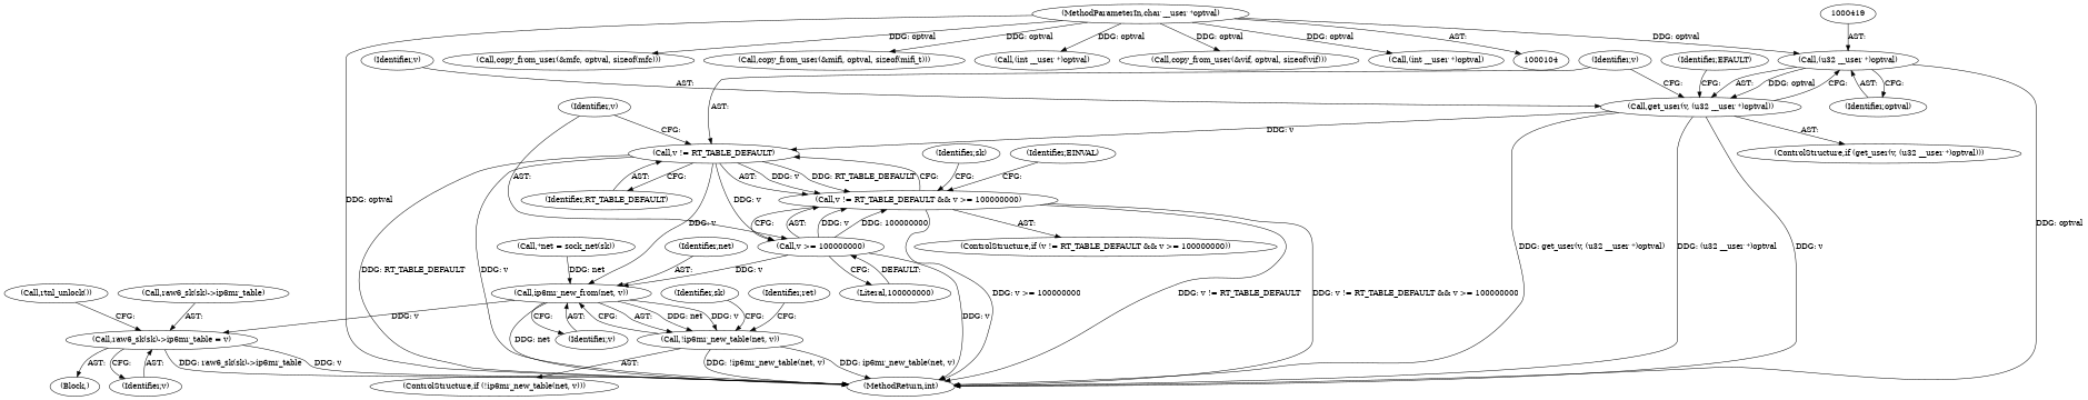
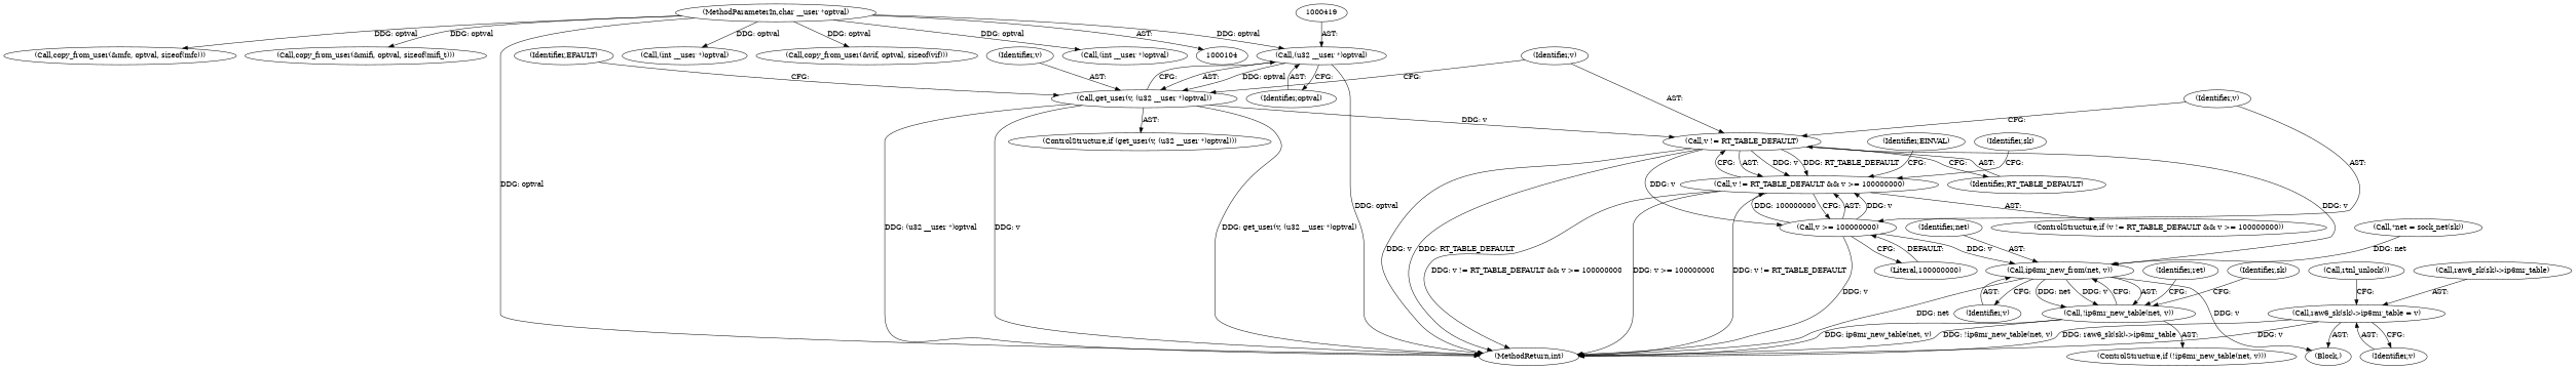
  digraph {
    n1 [label="(Call,(u32 __user *)optval)"]
    n2 [label="(Call,get_user(v, (u32 __user *)optval))"]
    n3 [label="(MethodReturn,int)"]
    n4 [label="(Identifier,optval)"]
    n5 [label="(Call,v != RT_TABLE_DEFAULT)"]
    n6 [label="(ControlStructure,if (get_user(v, (u32 __user *)optval)))"]
    n7 [label="(MethodParameterIn,char __user *optval)"]
    n8 [label="(Call,copy_from_user(&mfc, optval, sizeof(mfc)))"]
    n9 [label="(Call,copy_from_user(&mifi, optval, sizeof(mifi_t)))"]
    n10 [label="(Call,(int __user *)optval)"]
    n11 [label="(Call,copy_from_user(&vif, optval, sizeof(vif)))"]
    n12 [label="(Call,(int __user *)optval)"]
    1000104
    n14 [label="(Call,v != RT_TABLE_DEFAULT && v >= 100000000)"]
    n15 [label="(Call,v >= 100000000)"]
    n16 [label="(Call,ip6mr_new_from(net, v))"]
    n17 [label="(Identifier,RT_TABLE_DEFAULT)"]
    n18 [label="(ControlStructure,if (v != RT_TABLE_DEFAULT && v >= 100000000))"]
    n19 [label="(Literal,100000000)"]
    n20 [label="(Call,!ip6mr_new_table(net, v))"]
    n21 [label="(Call,raw6_sk(sk)->ip6mr_table = v)"]
    n22 [label="(Identifier,v)"]
    n23 [label="(ControlStructure,if (!ip6mr_new_table(net, v)))"]
    n24 [label="(Identifier,v)"]
    n25 [label="(Block,)"]
    n26 [label="(Identifier,v)"]
    n27 [label="(Identifier,sk)"]
    n28 [label="(Identifier,v)"]
    n29 [label="(Call,*net = sock_net(sk))"]
    n30 [label="(Identifier,EFAULT)"]
    n31 [label="(Identifier,EINVAL)"]
    n32 [label="(Identifier,net)"]
    n33 [label="(Identifier,ret)"]
    n34 [label="(Call,rtnl_unlock())"]
    n35 [label="(Identifier,sk)"]
    n36 [label="(Call,raw6_sk(sk)->ip6mr_table)"]
    n37 [label="(Identifier,v)"]
    1000419
    n1 -> n2 [label="AST: "]
    n1 -> n2 [label="DDG: optval"]
    n1 -> n3 [label="DDG: optval"]
    n1 -> n4 [label="CFG: "]
    n2 -> n1 [label="CFG: "]
    n2 -> n3 [label="DDG: get_user(v, (u32 __user *)optval)"]
    n2 -> n3 [label="DDG: (u32 __user *)optval"]
    n2 -> n3 [label="DDG: v"]
    n2 -> n5 [label="DDG: v"]
    n2 -> n6 [label="AST: "]
    n4 -> n1 [label="AST: "]
    n5 -> n3 [label="DDG: RT_TABLE_DEFAULT"]
    n5 -> n3 [label="DDG: v"]
    n5 -> n14 [label="AST: "]
    n5 -> n14 [label="DDG: v"]
    n5 -> n14 [label="DDG: RT_TABLE_DEFAULT"]
    n5 -> n15 [label="DDG: v"]
    n5 -> n16 [label="DDG: v"]
    n5 -> n17 [label="CFG: "]
    n7 -> n1 [label="DDG: optval"]
    n7 -> n3 [label="DDG: optval"]
    n7 -> n8 [label="DDG: optval"]
    n7 -> n9 [label="DDG: optval"]
    n7 -> n10 [label="DDG: optval"]
    n7 -> n11 [label="DDG: optval"]
    n7 -> n12 [label="DDG: optval"]
    n7 -> 1000104 [label="AST: "]
    n14 -> n3 [label="DDG: v != RT_TABLE_DEFAULT"]
    n14 -> n3 [label="DDG: v != RT_TABLE_DEFAULT && v >= 100000000"]
    n14 -> n3 [label="DDG: v >= 100000000"]
    n14 -> n5 [label="CFG: "]
    n14 -> n15 [label="CFG: "]
    n14 -> n18 [label="AST: "]
    n15 -> n3 [label="DDG: v"]
    n15 -> n14 [label="AST: "]
    n15 -> n14 [label="DDG: v"]
    n15 -> n14 [label="DDG: 100000000"]
    n15 -> n16 [label="DDG: v"]
    n15 -> n19 [label="CFG: "]
    n16 -> n3 [label="DDG: net"]
    n16 -> n20 [label="AST: "]
    n16 -> n20 [label="DDG: net"]
    n16 -> n20 [label="DDG: v"]
-   n16 -> n21 [label="DDG: v"]
+   n16 -> n25 [label="DDG: v"]
    n16 -> n22 [label="CFG: "]
    n17 -> n5 [label="AST: "]
    n19 -> n15 [label="DEFAULT: "]
    n20 -> n3 [label="DDG: ip6mr_new_table(net, v)"]
    n20 -> n3 [label="DDG: !ip6mr_new_table(net, v)"]
    n20 -> n16 [label="CFG: "]
    n20 -> n23 [label="AST: "]
    n21 -> n3 [label="DDG: raw6_sk(sk)->ip6mr_table"]
    n21 -> n3 [label="DDG: v"]
    n21 -> n24 [label="CFG: "]
    n21 -> n25 [label="AST: "]
    n22 -> n16 [label="AST: "]
    n24 -> n21 [label="AST: "]
    n26 -> n2 [label="CFG: "]
    n26 -> n5 [label="AST: "]
    n27 -> n20 [label="CFG: "]
    n28 -> n2 [label="AST: "]
    n29 -> n16 [label="DDG: net"]
    n30 -> n2 [label="CFG: "]
    n31 -> n14 [label="CFG: "]
    n32 -> n16 [label="AST: "]
    n33 -> n20 [label="CFG: "]
    n34 -> n21 [label="CFG: "]
    n35 -> n14 [label="CFG: "]
    n36 -> n21 [label="AST: "]
    n37 -> n5 [label="CFG: "]
    n37 -> n15 [label="AST: "]
    1000419 -> n1 [label="AST: "]
  }
